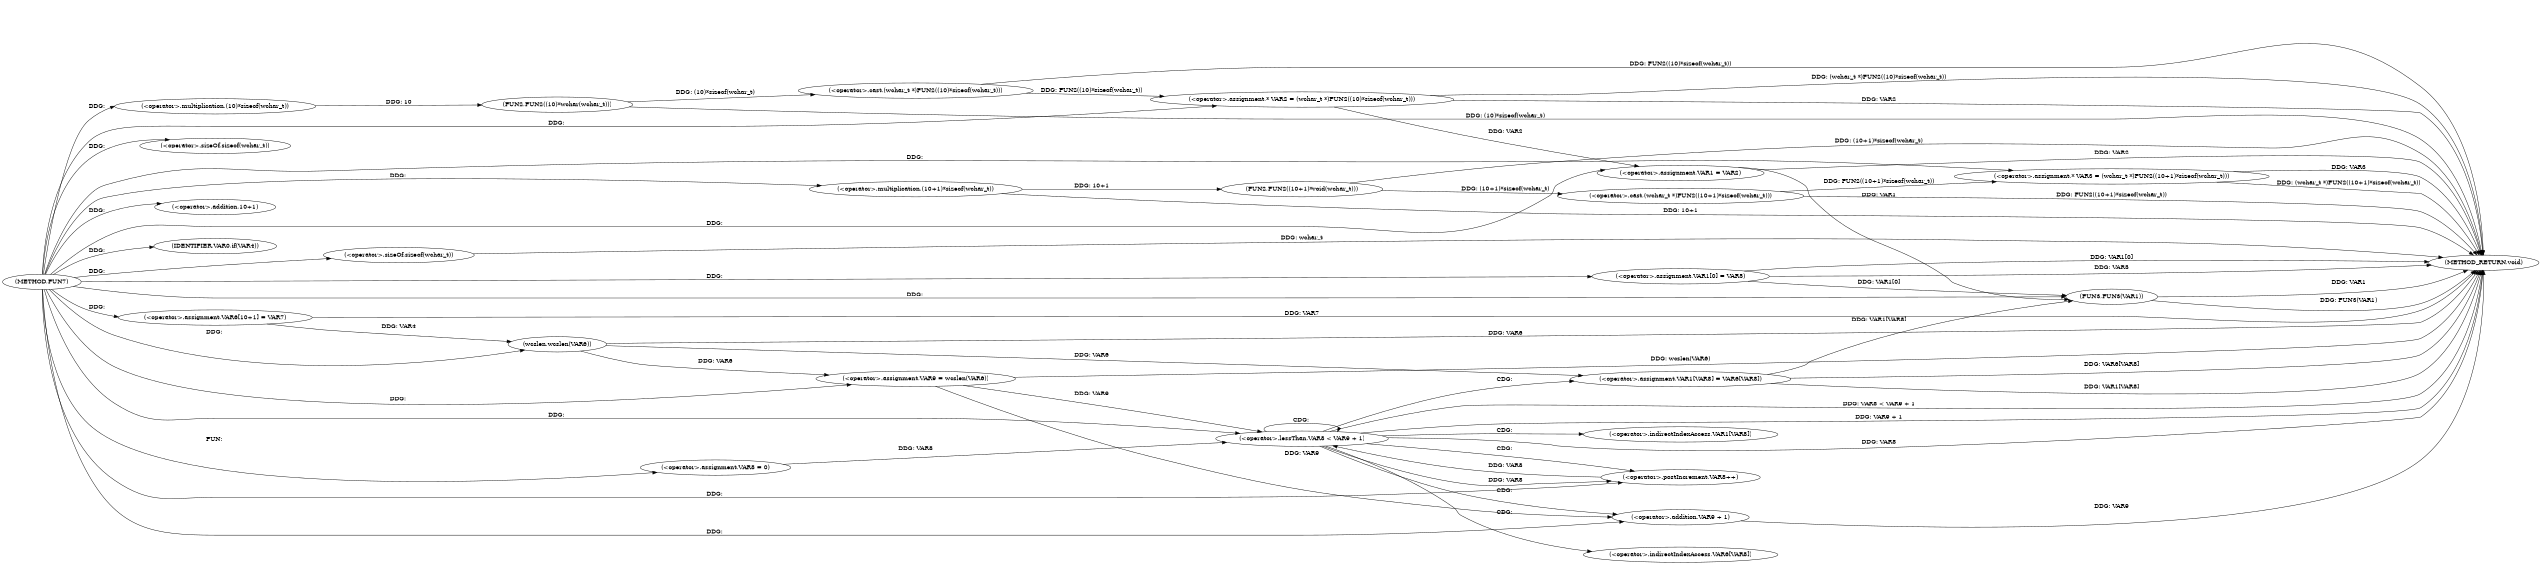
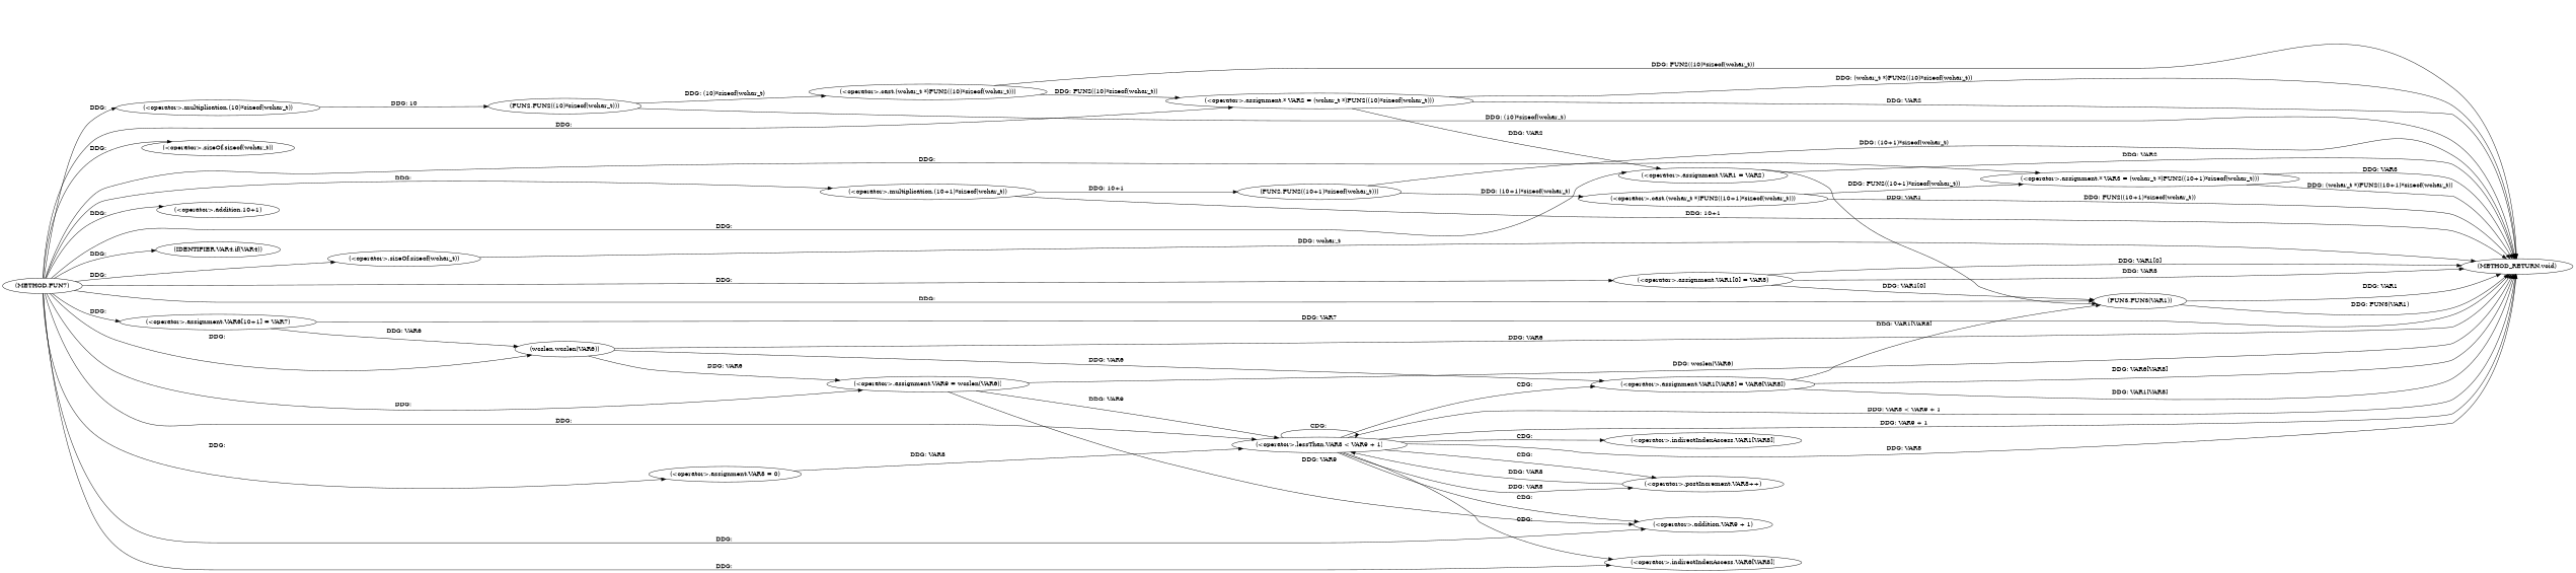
  digraph {
    rankdir=LR
    n1 [label="(METHOD,FUN7)"]
    n2 [label="(<operator>.assignment,* VAR2 = (wchar_t *)FUN2((10)*sizeof(wchar_t)))"]
    n3 [label="(<operator>.multiplication,(10)*sizeof(wchar_t))"]
    n4 [label="(<operator>.sizeOf,sizeof(wchar_t))"]
    n5 [label="(<operator>.assignment,* VAR3 = (wchar_t *)FUN2((10+1)*sizeof(wchar_t)))"]
    n6 [label="(<operator>.multiplication,(10+1)*sizeof(wchar_t))"]
    n7 [label="(<operator>.addition,10+1)"]
    n8 [label="(<operator>.sizeOf,sizeof(wchar_t))"]
-   n9 [label="(IDENTIFIER,VAR0,if(VAR4))"]
+   n9 [label="(IDENTIFIER,VAR4,if(VAR4))"]
    n10 [label="(<operator>.assignment,VAR1 = VAR2)"]
    n11 [label="(<operator>.assignment,VAR1[0] = VAR5)"]
    n12 [label="(<operator>.assignment,VAR6[10+1] = VAR7)"]
    n13 [label="(<operator>.assignment,VAR9 = wcslen(VAR6))"]
    n14 [label="(wcslen,wcslen(VAR6))"]
    n15 [label="(<operator>.assignment,VAR8 = 0)"]
    n16 [label="(<operator>.lessThan,VAR8 < VAR9 + 1)"]
    n17 [label="(<operator>.addition,VAR9 + 1)"]
    n18 [label="(<operator>.postIncrement,VAR8++)"]
    n19 [label="(FUN3,FUN3(VAR1))"]
    n20 [label="(METHOD_RETURN,void)"]
-   n21 [label="(FUN2,FUN2((10)*wchar(wchar_t)))"]
-   n22 [label="(FUN2,FUN2((10+1)*void(wchar_t)))"]
+   n21 [label="(FUN2,FUN2((10)*sizeof(wchar_t)))"]
+   n22 [label="(FUN2,FUN2((10+1)*sizeof(wchar_t)))"]
    n23 [label="(<operator>.assignment,VAR1[VAR8] = VAR6[VAR8])"]
    n24 [label="(<operator>.indirectIndexAccess,VAR1[VAR8])"]
    n25 [label="(<operator>.indirectIndexAccess,VAR6[VAR8])"]
    n26 [label="(<operator>.cast,(wchar_t *)FUN2((10)*sizeof(wchar_t)))"]
    n27 [label="(<operator>.cast,(wchar_t *)FUN2((10+1)*sizeof(wchar_t)))"]
    n1 -> n2 [label="DDG: "]
    n1 -> n3 [label="DDG: "]
    n1 -> n4 [label="DDG: "]
    n1 -> n5 [label="DDG: "]
    n1 -> n6 [label="DDG: "]
    n1 -> n7 [label="DDG: "]
    n1 -> n8 [label="DDG: "]
    n1 -> n9 [label="DDG: "]
    n1 -> n10 [label="DDG: "]
    n1 -> n11 [label="DDG: "]
    n1 -> n12 [label="DDG: "]
    n1 -> n13 [label="DDG: "]
    n1 -> n14 [label="DDG: "]
-   n1 -> n15 [label="FUN: "]
+   n1 -> n15 [label="DDG: "]
    n1 -> n16 [label="DDG: "]
    n1 -> n17 [label="DDG: "]
-   n1 -> n18 [label="DDG: "]
+   n1 -> n25 [label="DDG: "]
    n1 -> n19 [label="DDG: "]
    n2 -> n10 [label="DDG: VAR2"]
    n2 -> n20 [label="DDG: VAR2"]
    n2 -> n20 [label="DDG: (wchar_t *)FUN2((10)*sizeof(wchar_t))"]
    n3 -> n21 [label="DDG: 10"]
    n5 -> n20 [label="DDG: VAR3"]
    n5 -> n20 [label="DDG: (wchar_t *)FUN2((10+1)*sizeof(wchar_t))"]
    n6 -> n20 [label="DDG: 10+1"]
    n6 -> n22 [label="DDG: 10+1"]
    n8 -> n20 [label="DDG: wchar_t"]
    n10 -> n19 [label="DDG: VAR1"]
    n10 -> n20 [label="DDG: VAR2"]
    n11 -> n19 [label="DDG: VAR1[0]"]
    n11 -> n20 [label="DDG: VAR1[0]"]
    n11 -> n20 [label="DDG: VAR5"]
-   n12 -> n14 [label="DDG: VAR4"]
+   n12 -> n14 [label="DDG: VAR6"]
    n12 -> n20 [label="DDG: VAR7"]
    n13 -> n16 [label="DDG: VAR9"]
    n13 -> n17 [label="DDG: VAR9"]
    n13 -> n20 [label="DDG: wcslen(VAR6)"]
    n14 -> n13 [label="DDG: VAR6"]
    n14 -> n20 [label="DDG: VAR6"]
    n14 -> n23 [label="DDG: VAR6"]
    n15 -> n16 [label="DDG: VAR8"]
    n16 -> n16 [label="CDG: "]
    n16 -> n17 [label="CDG: "]
    n16 -> n18 [label="DDG: VAR8"]
    n16 -> n18 [label="CDG: "]
    n16 -> n20 [label="DDG: VAR8 < VAR9 + 1"]
    n16 -> n20 [label="DDG: VAR9 + 1"]
    n16 -> n20 [label="DDG: VAR8"]
    n16 -> n23 [label="CDG: "]
    n16 -> n24 [label="CDG: "]
    n16 -> n25 [label="CDG: "]
-   n17 -> n20 [label="DDG: VAR9"]
    n18 -> n16 [label="DDG: VAR8"]
    n19 -> n20 [label="DDG: VAR1"]
    n19 -> n20 [label="DDG: FUN3(VAR1)"]
    n21 -> n20 [label="DDG: (10)*sizeof(wchar_t)"]
    n21 -> n26 [label="DDG: (10)*sizeof(wchar_t)"]
    n22 -> n20 [label="DDG: (10+1)*sizeof(wchar_t)"]
    n22 -> n27 [label="DDG: (10+1)*sizeof(wchar_t)"]
    n23 -> n19 [label="DDG: VAR1[VAR8]"]
    n23 -> n20 [label="DDG: VAR1[VAR8]"]
    n23 -> n20 [label="DDG: VAR6[VAR8]"]
    n26 -> n2 [label="DDG: FUN2((10)*sizeof(wchar_t))"]
    n26 -> n20 [label="DDG: FUN2((10)*sizeof(wchar_t))"]
    n27 -> n5 [label="DDG: FUN2((10+1)*sizeof(wchar_t))"]
    n27 -> n20 [label="DDG: FUN2((10+1)*sizeof(wchar_t))"]
  }
